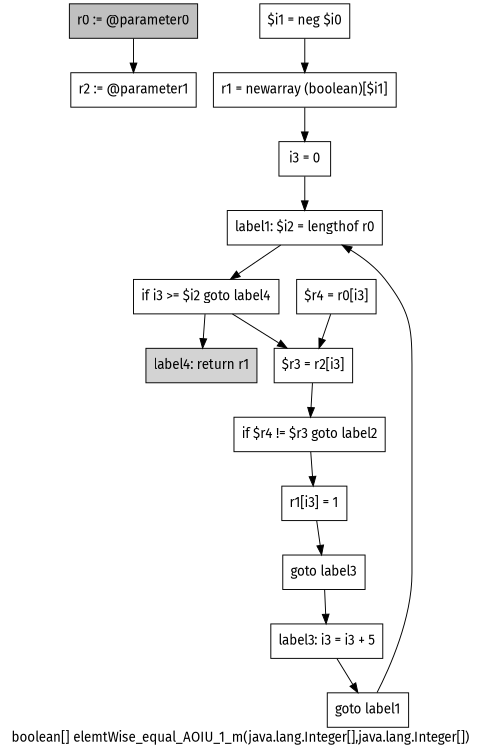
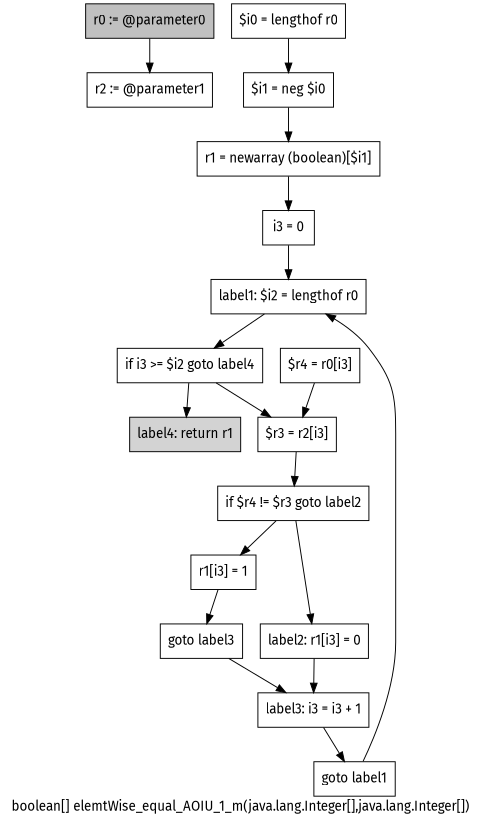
  digraph {
    fontname="Fira Sans"
    label="boolean[] elemtWise_equal_AOIU_1_m(java.lang.Integer[],java.lang.Integer[])"
    node [fontname="Fira Sans" shape=box]
    edge [fontname="Fira Sans"]
    n1 [fillcolor=gray label="r0 := @parameter0" style=filled]
    n2 [label="r2 := @parameter1"]
+   n3 [label="$i0 = lengthof r0"]
    n4 [label="$i1 = neg $i0"]
    n5 [label="r1 = newarray (boolean)[$i1]"]
    n6 [label="i3 = 0"]
    n7 [label="label1: $i2 = lengthof r0"]
    n8 [label="if i3 >= $i2 goto label4"]
    n9 [fillcolor=lightgray label="label4: return r1" style=filled]
    n10 [label="$r3 = r2[i3]"]
    n11 [label="$r4 = r0[i3]"]
    n12 [label="if $r4 != $r3 goto label2"]
    n13 [label="r1[i3] = 1"]
+   n14 [label="label2: r1[i3] = 0"]
    n15 [label="goto label3"]
-   n16 [label="label3: i3 = i3 + 5"]
+   n16 [label="label3: i3 = i3 + 1"]
    n17 [label="goto label1"]
    n1 -> n2
+   n3 -> n4
    n4 -> n5
    n5 -> n6
    n6 -> n7
    n7 -> n8
    n8 -> n9
    n8 -> n10
    n10 -> n12
    n11 -> n10
    n12 -> n13
+   n12 -> n14
    n13 -> n15
+   n14 -> n16
    n15 -> n16
    n16 -> n17
    n17 -> n7
  }
